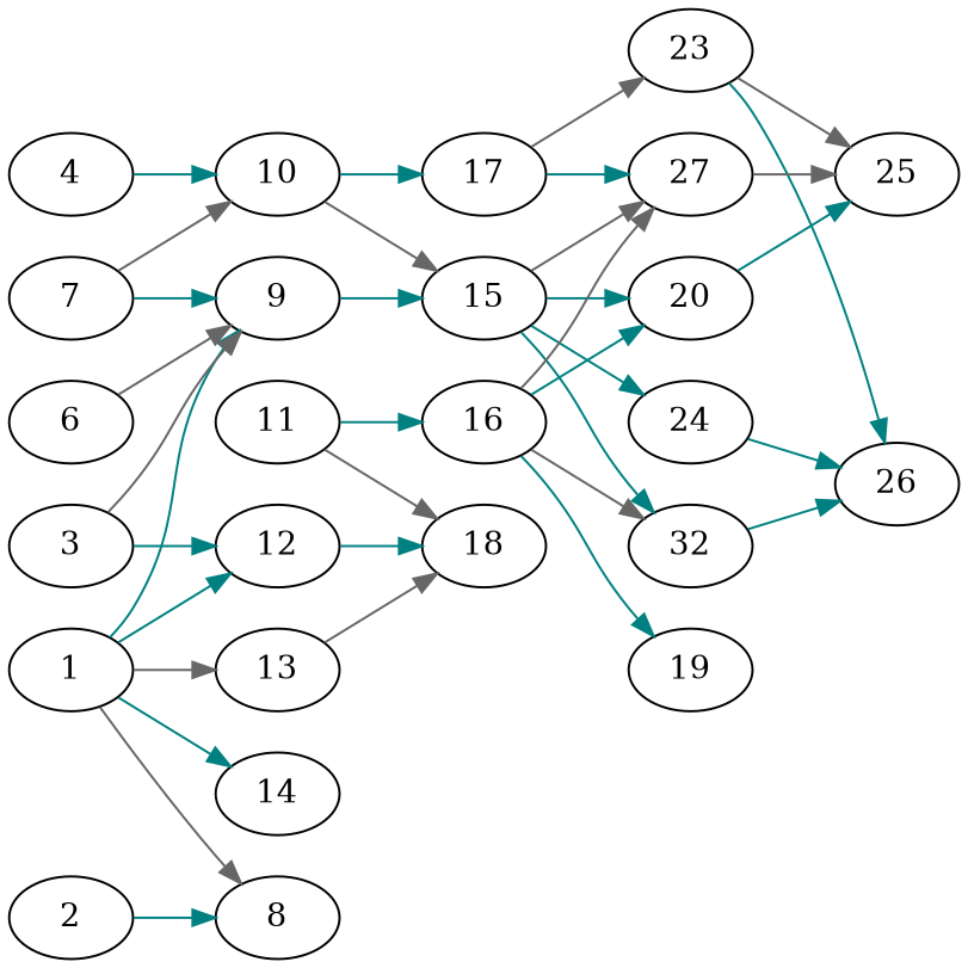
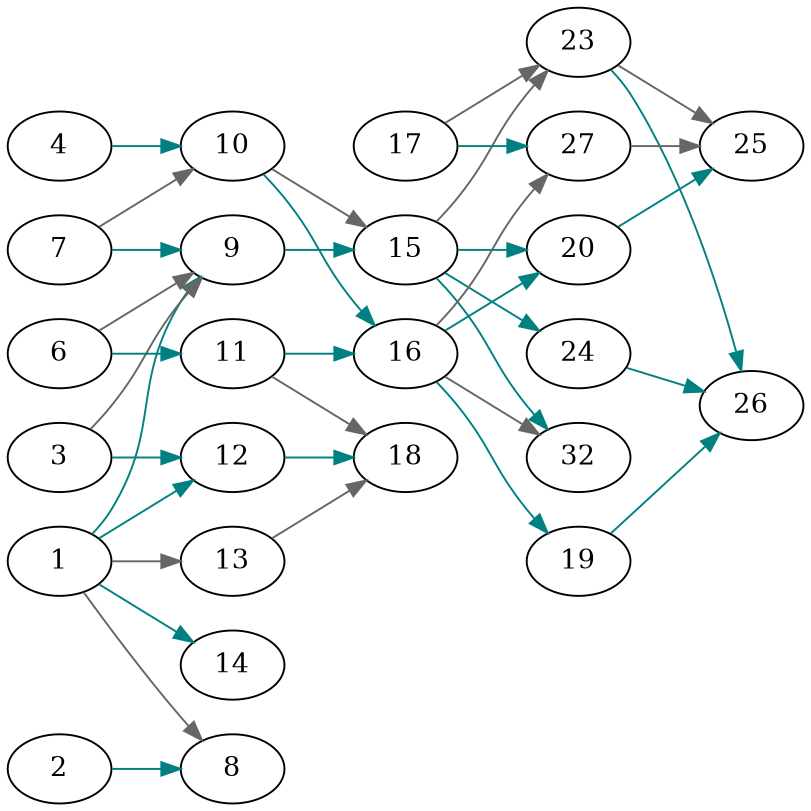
  digraph {
    rankdir=LR
    node [alpha=0.09]
    edge [color=teal]
    1 [expect_size=8961419275670554]
    8 [alpha=0.00 expect_size=266915865135809560576]
    9 [alpha=0.13 expect_size=11722366916755456000]
    12 [alpha=0.11 expect_size=12036812262271876]
    13 [alpha=0.02 expect_size=2060750966732657]
    14 [alpha=0.03 expect_size=466113324353281984]
    15 [alpha=0.06 expect_size=1292382205907201]
    18 [alpha=0.04 expect_size=51882876622474313728]
    20 [alpha=0.05 expect_size=1391040054800848]
    n10 [alpha=0.11 expect_size=4936531995262976000 label=32]
    23 [alpha=0.03 expect_size=876890058781501]
    24 [alpha=0.08 expect_size=565134163611211]
    2 [expect_size=94914223290828896]
    3 [alpha=0.12 expect_size=686367990994711168]
    4 [alpha=0.16 expect_size=217376631807283298304]
    10 [alpha=0.14 expect_size=372598471569086464]
    17 [alpha=0.17 expect_size=315364746217444]
    n18 [alpha=0.04 expect_size=5873930417995776000 label=27]
    11 [alpha=0.11 expect_size=350503753483771392]
    16 [alpha=0.03 expect_size=193290921618993840128]
    19 [alpha=0.16 expect_size=10961344157428334]
    6 [alpha=0.07 expect_size=120384594002491104]
    7 [alpha=0.15 expect_size=39488286011182088]
    25 [expect_size=187925003240210944]
    26 [alpha=0.18 expect_size=301062283520371]
    1 -> 8 [color=gray40]
    1 -> 9
    1 -> 12
    1 -> 13 [color=gray40]
    1 -> 14
    9 -> 15
    12 -> 18
    13 -> 18 [color=gray40]
    15 -> 20
    15 -> n10
-   15 -> n18 [color=gray40]
+   15 -> 23 [color=gray40]
    15 -> 24
    20 -> 25
    23 -> 25 [color=gray40]
    23 -> 26
    24 -> 26
    2 -> 8
    3 -> 9 [color=gray40]
    3 -> 12
    4 -> 10
    10 -> 15 [color=gray40]
-   10 -> 17
+   10 -> 16
    17 -> 23 [color=gray40]
    17 -> n18
    n18 -> 25 [color=gray40]
    11 -> 18 [color=gray40]
    11 -> 16
    16 -> 20
    16 -> n10 [color=gray40]
    16 -> n18 [color=gray40]
    16 -> 19
-   n10 -> 26
+   19 -> 26
    6 -> 9 [color=gray40]
+   6 -> 11
    7 -> 9
    7 -> 10 [color=gray40]
  }
